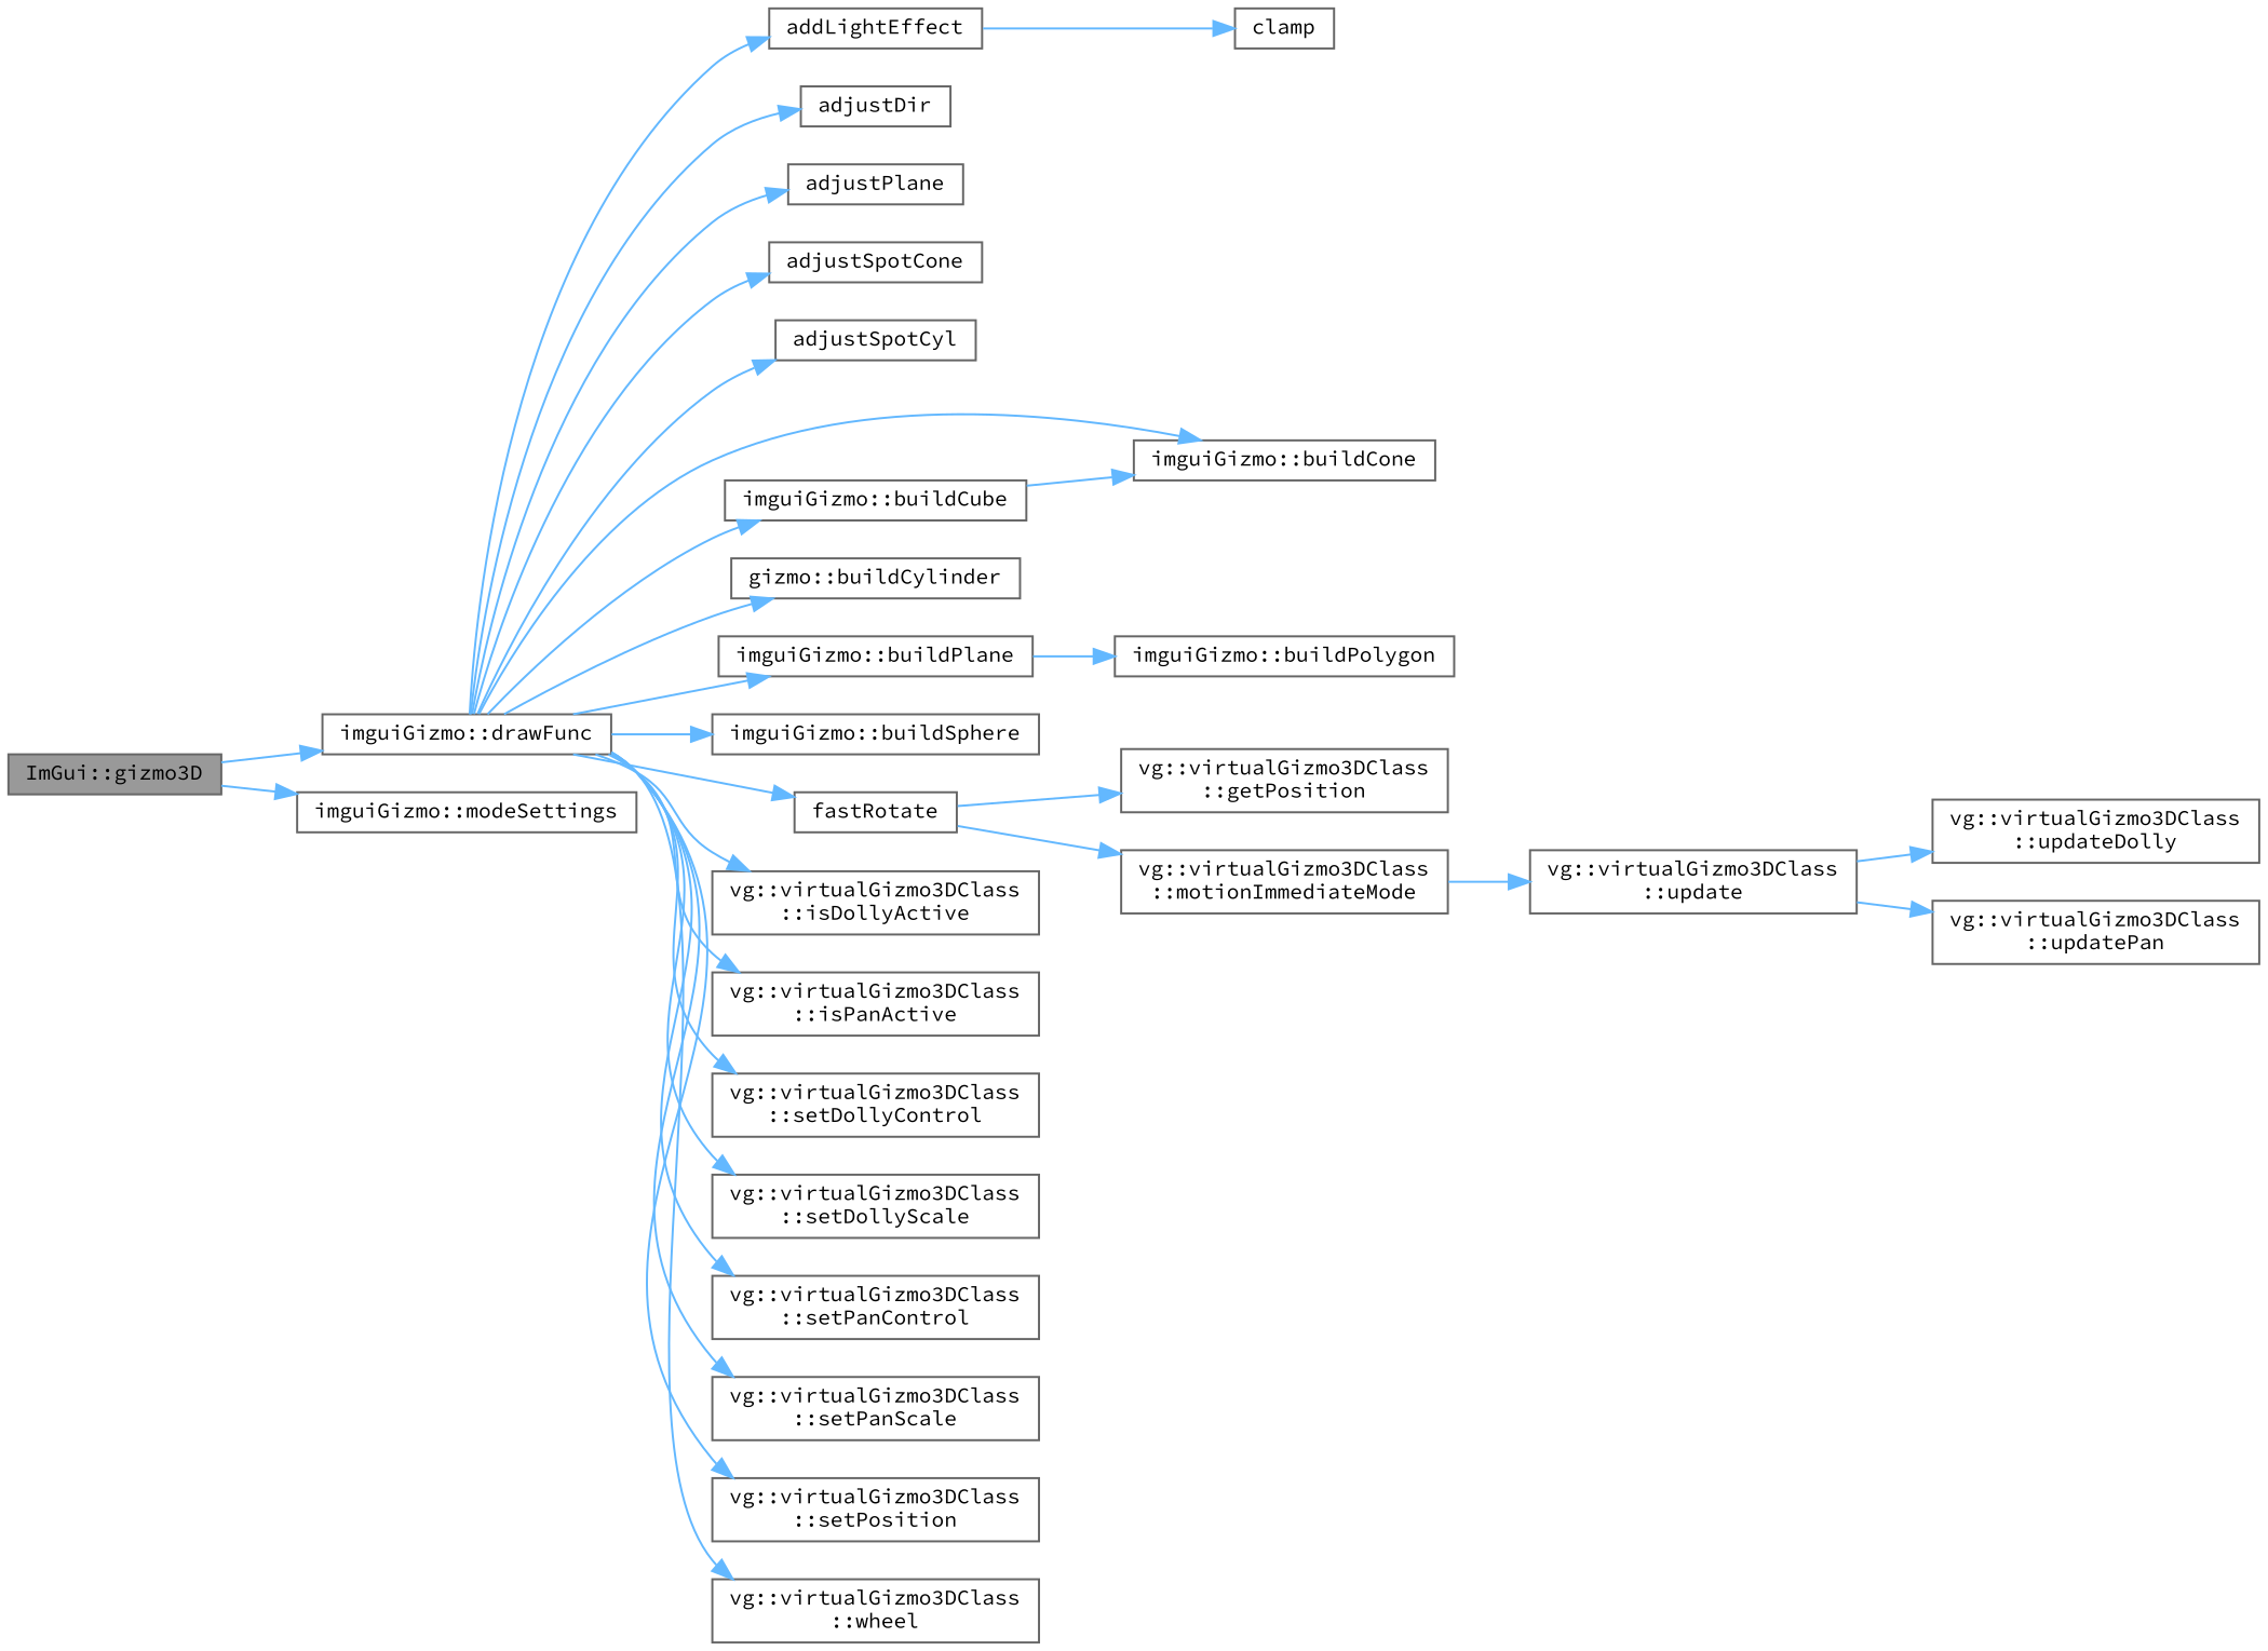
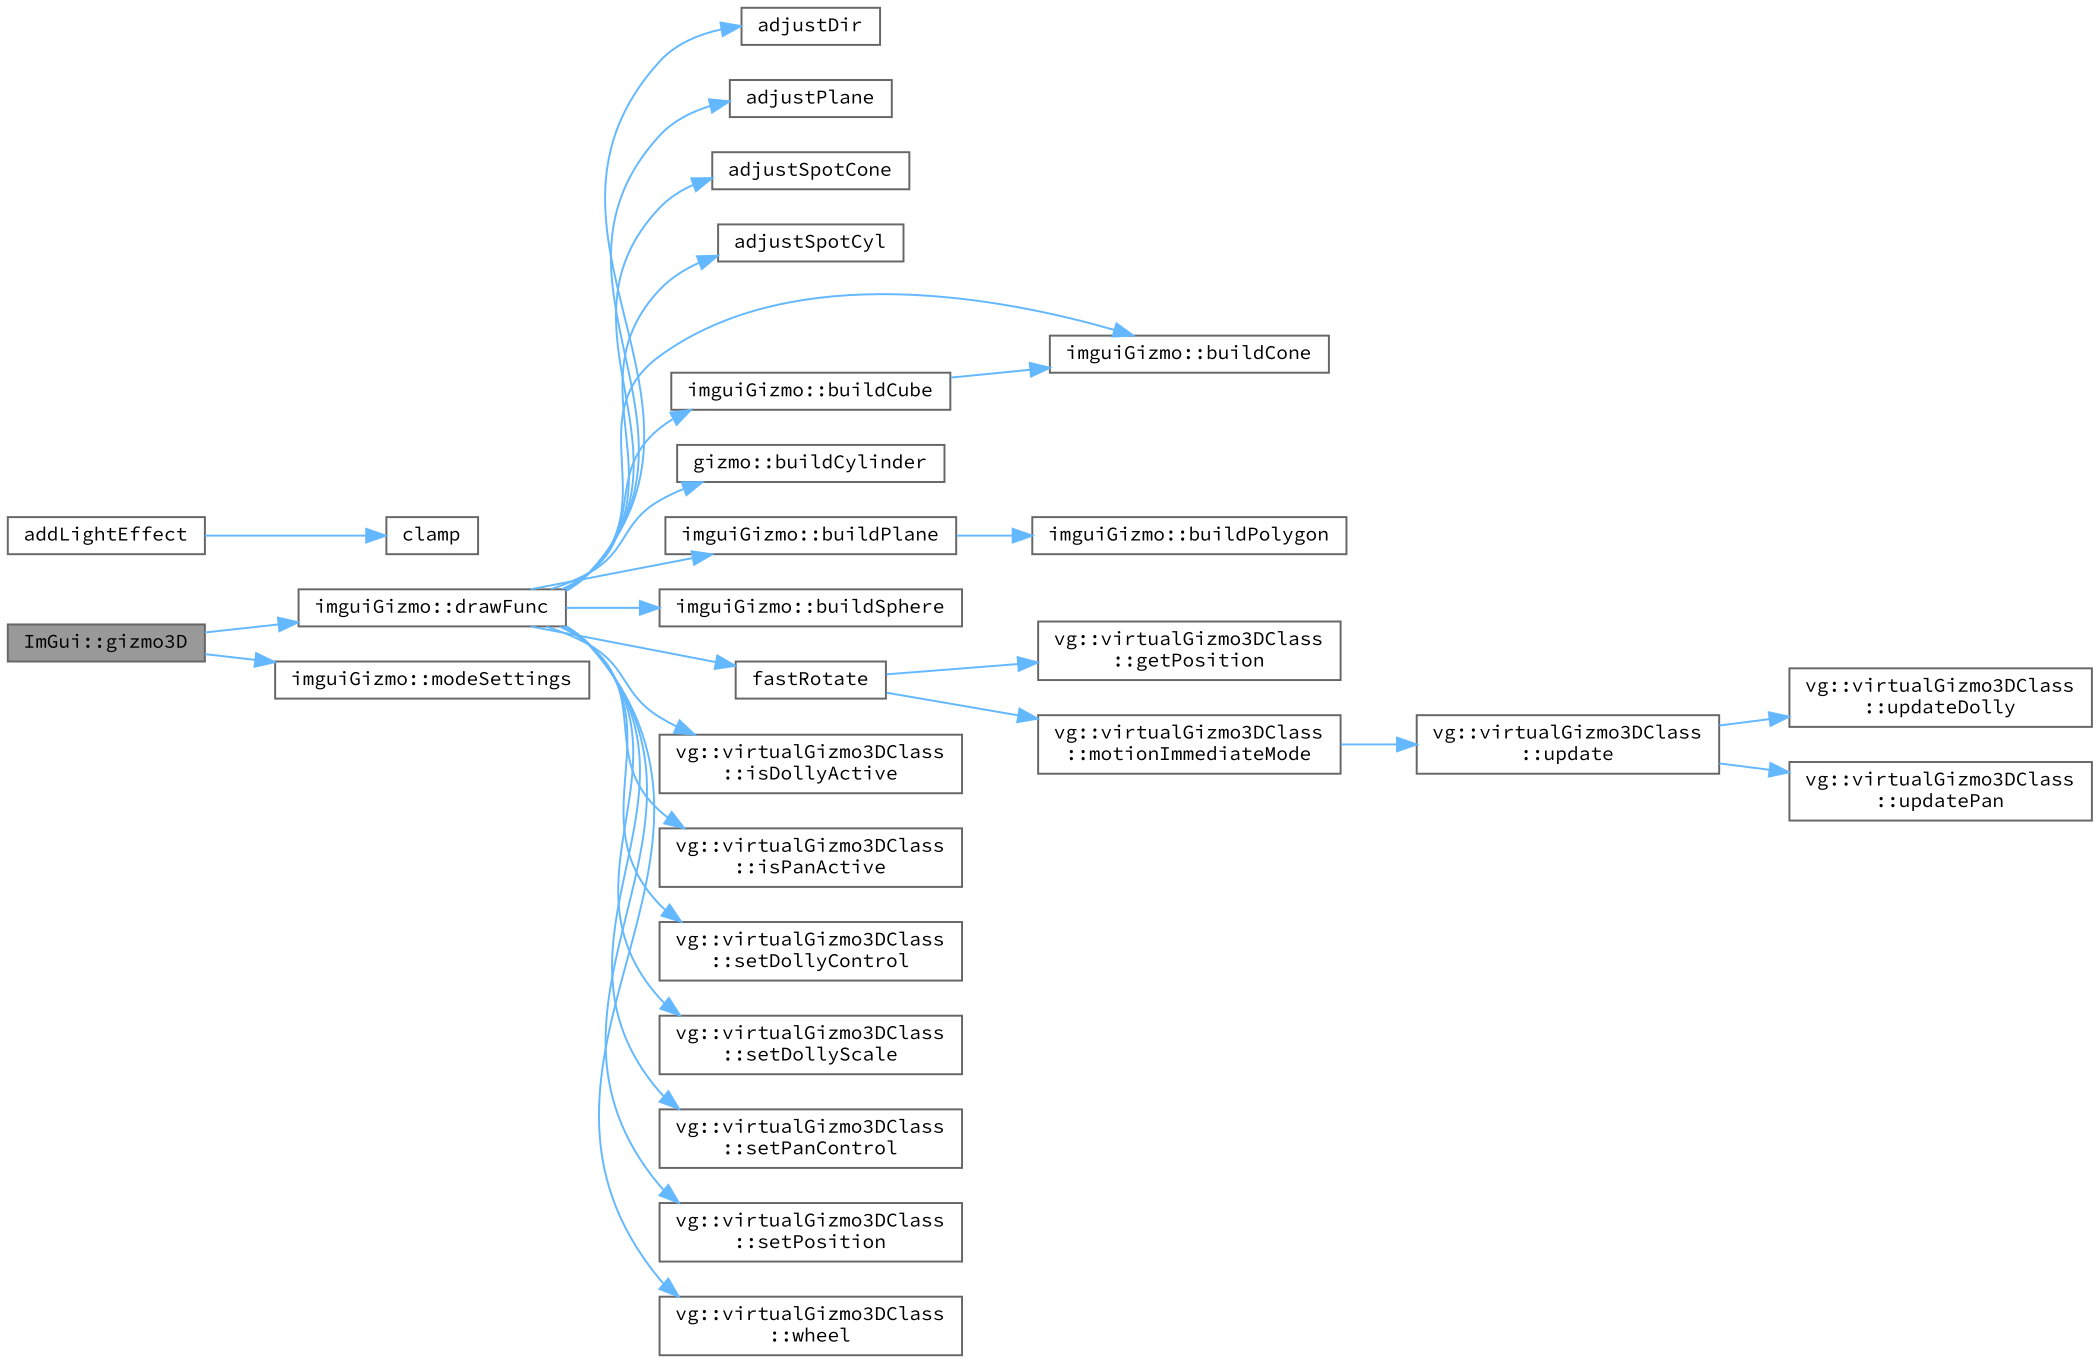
  digraph {
    fontname="Source Code Pro"
    rankdir=LR
    node [color=grey40 fillcolor=white fontname="Source Code Pro" fontsize=10 shape=box style=filled]
    edge [color=steelblue1 fontname="Source Code Pro" fontsize=10 labelfontname=Helvetica labelfontsize=10 style=solid]
    n1 [color=gray40 fillcolor=grey60 fontcolor=black height=0.2 label="ImGui::gizmo3D" width=0.4]
    n2 [height=0.2 label="imguiGizmo::drawFunc" width=0.4]
    n3 [height=0.2 label="imguiGizmo::modeSettings" width=0.4]
    n4 [height=0.2 label=addLightEffect width=0.4]
    n5 [height=0.2 label=adjustDir width=0.4]
    n6 [height=0.2 label=adjustPlane width=0.4]
    n7 [height=0.2 label=adjustSpotCone width=0.4]
    n8 [height=0.2 label=adjustSpotCyl width=0.4]
    n9 [height=0.2 label="imguiGizmo::buildCone" width=0.4]
    n10 [height=0.2 label="imguiGizmo::buildCube" width=0.4]
    n11 [height=0.2 label="gizmo::buildCylinder" width=0.4]
    n12 [height=0.2 label="imguiGizmo::buildPlane" width=0.4]
    n13 [height=0.2 label="imguiGizmo::buildSphere" width=0.4]
    n14 [height=0.2 label=fastRotate width=0.4]
    n15 [height=0.2 label="vg::virtualGizmo3DClass\l::isDollyActive" width=0.4]
    n16 [height=0.2 label="vg::virtualGizmo3DClass\l::isPanActive" width=0.4]
    n17 [height=0.2 label="vg::virtualGizmo3DClass\l::setDollyControl" width=0.4]
    n18 [height=0.2 label="vg::virtualGizmo3DClass\l::setDollyScale" width=0.4]
    n19 [height=0.2 label="vg::virtualGizmo3DClass\l::setPanControl" width=0.4]
-   n20 [height=0.2 label="vg::virtualGizmo3DClass\l::setPanScale" width=0.4]
    n21 [height=0.2 label="vg::virtualGizmo3DClass\l::setPosition" width=0.4]
    n22 [height=0.2 label="vg::virtualGizmo3DClass\l::wheel" width=0.4]
    n23 [height=0.2 label=clamp width=0.4]
    n24 [height=0.2 label="imguiGizmo::buildPolygon" width=0.4]
    n25 [height=0.2 label="vg::virtualGizmo3DClass\l::getPosition" width=0.4]
    n26 [height=0.2 label="vg::virtualGizmo3DClass\l::motionImmediateMode" width=0.4]
    n27 [height=0.2 label="vg::virtualGizmo3DClass\l::update" width=0.4]
    n28 [height=0.2 label="vg::virtualGizmo3DClass\l::updateDolly" width=0.4]
    n29 [height=0.2 label="vg::virtualGizmo3DClass\l::updatePan" width=0.4]
    n1 -> n2
    n1 -> n3
-   n2 -> n4
    n2 -> n5
    n2 -> n6
    n2 -> n7
    n2 -> n8
    n2 -> n9
    n2 -> n10
    n2 -> n11
    n2 -> n12
    n2 -> n13
    n2 -> n14
    n2 -> n15
    n2 -> n16
    n2 -> n17
    n2 -> n18
    n2 -> n19
-   n2 -> n20
    n2 -> n21
    n2 -> n22
    n4 -> n23
    n10 -> n9
    n12 -> n24
    n14 -> n25
    n14 -> n26
    n26 -> n27
    n27 -> n28
    n27 -> n29
  }
